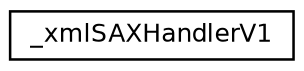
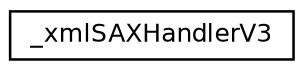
  digraph {
    rankdir=LR
-   n1 [color=black fillcolor=white fontname=Helvetica fontsize=10 height=0.2 label=_xmlSAXHandlerV1 shape=record style=filled width=0.4]
+   n1 [color=black fillcolor=white fontname=Helvetica fontsize=10 height=0.2 label=_xmlSAXHandlerV3 shape=record style=filled width=0.4]
  }
